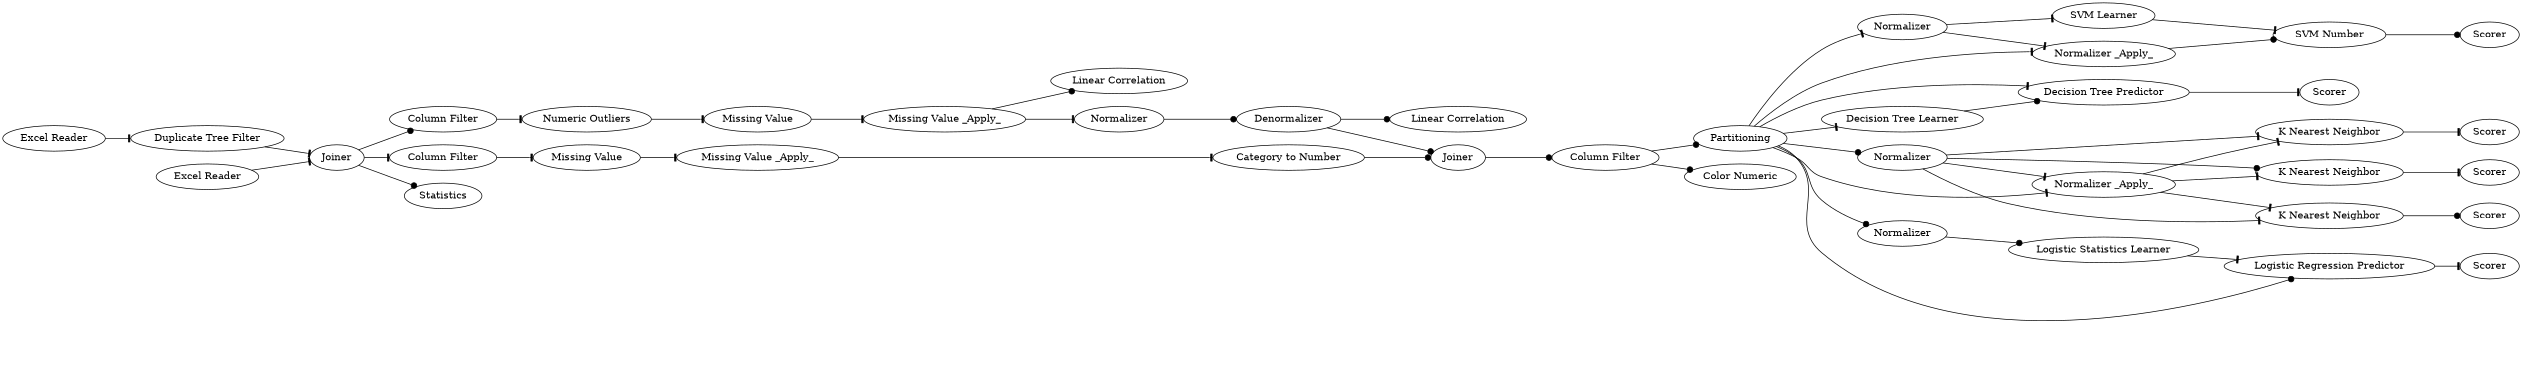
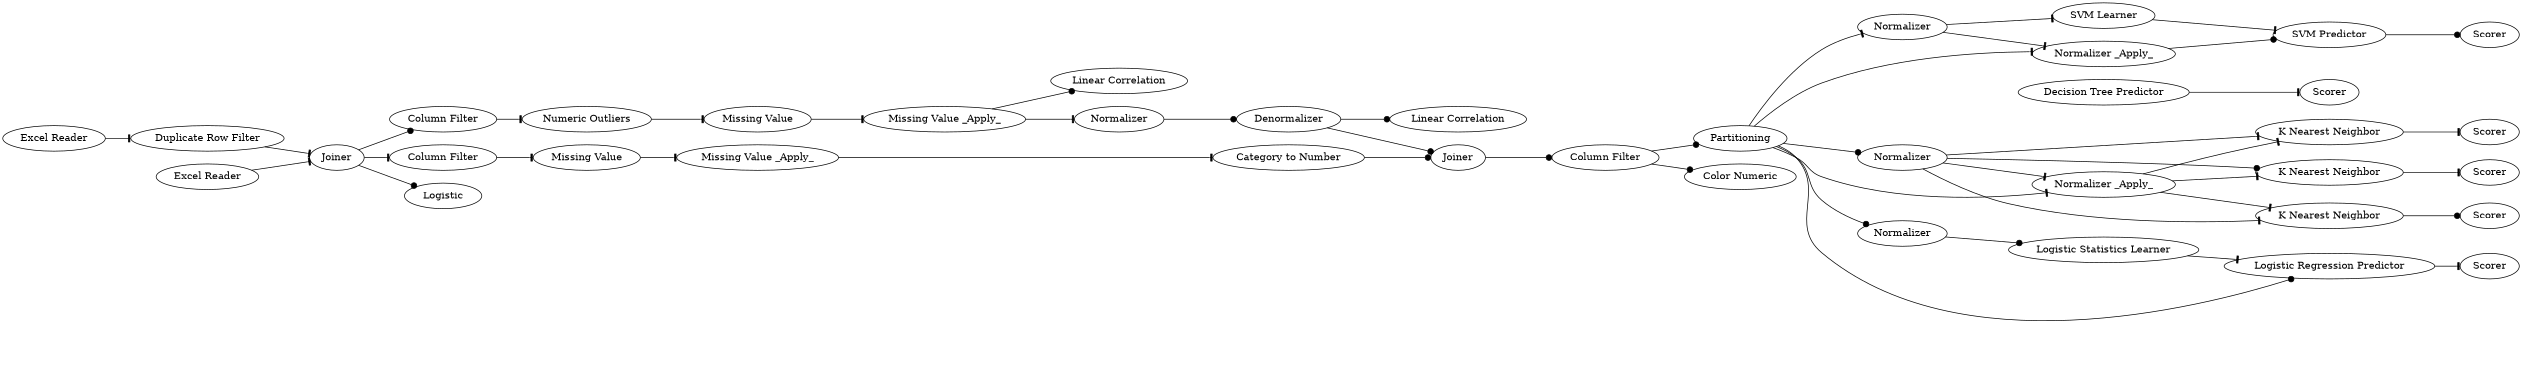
  digraph {
    rankdir=LR
    edge [arrowhead=tee]
    n1 [label="Column Filter"]
    n2 [label="Numeric Outliers"]
    n3 [label="Missing Value"]
    n4 [label="Missing Value _Apply_"]
    n5 [label=Normalizer]
    n6 [label="Normalizer _Apply_"]
    n7 [label="SVM Learner"]
-   n8 [label="SVM Number"]
+   n8 [label="SVM Predictor"]
    n9 [label=Scorer]
-   n10 [label="Duplicate Tree Filter"]
+   n10 [label="Duplicate Row Filter"]
    n11 [label=Joiner]
    n12 [label="Column Filter"]
-   n13 [label=Statistics]
+   n13 [label=Logistic]
    n14 [label="Missing Value"]
    n15 [label=Denormalizer]
    n16 [label=Joiner]
    n17 [label="Linear Correlation"]
    n18 [label="Column Filter"]
    n19 [label=Partitioning]
    n20 [label="Color Numeric"]
    n21 [label="K Nearest Neighbor"]
    n22 [label=Scorer]
    n23 [label="Missing Value _Apply_"]
    n24 [label="Decision Tree Predictor"]
    n25 [label=Normalizer]
    n26 [label=Normalizer]
-   n27 [label="Decision Tree Learner"]
    n28 [label="Normalizer _Apply_"]
    n29 [label="Logistic Regression Predictor"]
    n30 [label=Scorer]
    n31 [label="K Nearest Neighbor"]
    n32 [label="K Nearest Neighbor"]
    n33 [label="Logistic Statistics Learner"]
    n34 [label=Scorer]
    n35 [label="Excel Reader"]
    n36 [label=Normalizer]
    n37 [label="Linear Correlation"]
    n38 [label=Scorer]
    n39 [label=Scorer]
    n40 [label="Excel Reader"]
    n41 [label="Category to Number"]
    n1 -> n2
    n2 -> n3
    n3 -> n4
    n4 -> n36
    n4 -> n37 [arrowhead=dot]
    n5 -> n6
    n5 -> n7
    n6 -> n8 [arrowhead=dot]
    n7 -> n8
    n8 -> n9 [arrowhead=dot]
    n10 -> n11
    n11 -> n1 [arrowhead=dot]
    n11 -> n12
    n11 -> n13 [arrowhead=dot]
    n12 -> n14
    n14 -> n23
    n15 -> n16 [arrowhead=dot]
    n15 -> n17 [arrowhead=dot]
    n16 -> n18 [arrowhead=dot]
    n18 -> n19 [arrowhead=dot]
    n18 -> n20 [arrowhead=dot]
    n19 -> n5
    n19 -> n6
-   n19 -> n24
    n19 -> n25 [arrowhead=dot]
    n19 -> n26 [arrowhead=dot]
-   n19 -> n27
    n19 -> n28
    n19 -> n29 [arrowhead=dot]
    n21 -> n22
    n23 -> n41
    n24 -> n30
    n25 -> n21
    n25 -> n28
    n25 -> n31 [arrowhead=dot]
    n25 -> n32
    n26 -> n33 [arrowhead=dot]
-   n27 -> n24 [arrowhead=dot]
    n28 -> n21
    n28 -> n31
    n28 -> n32
    n29 -> n34
    n31 -> n38
    n32 -> n39 [arrowhead=dot]
    n33 -> n29
    n35 -> n10
    n36 -> n15 [arrowhead=dot]
    n40 -> n11
    n41 -> n16 [arrowhead=dot]
  }
